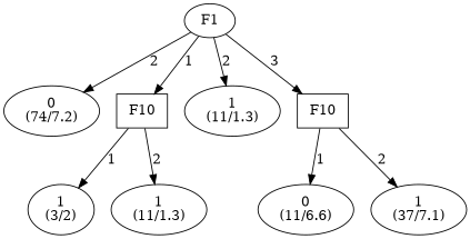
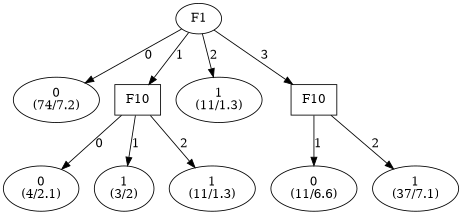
  digraph {
    node [shape=ellipse]
    n1 [label="F1\n"]
    n2 [label="0\n(74/7.2)"]
    n3 [label="F10\n" shape=box]
    n4 [label="1\n(11/1.3)"]
    n5 [label="F10\n" shape=box]
+   n6 [label="0\n(4/2.1)"]
    n7 [label="1\n(3/2)"]
    n8 [label="1\n(11/1.3)"]
    n9 [label="0\n(11/6.6)"]
    n10 [label="1\n(37/7.1)"]
-   n1 -> n2 [label=2]
+   n1 -> n2 [label=0]
    n1 -> n3 [label=1]
    n1 -> n4 [label=2]
    n1 -> n5 [label=3]
+   n3 -> n6 [label=0]
    n3 -> n7 [label=1]
    n3 -> n8 [label=2]
    n5 -> n9 [label=1]
    n5 -> n10 [label=2]
  }
